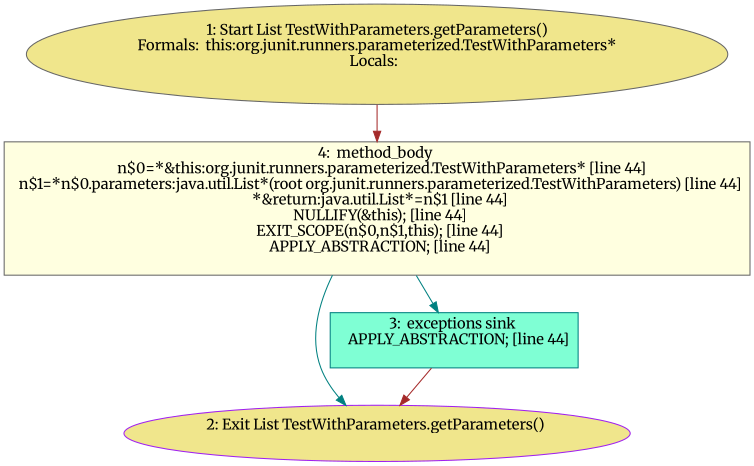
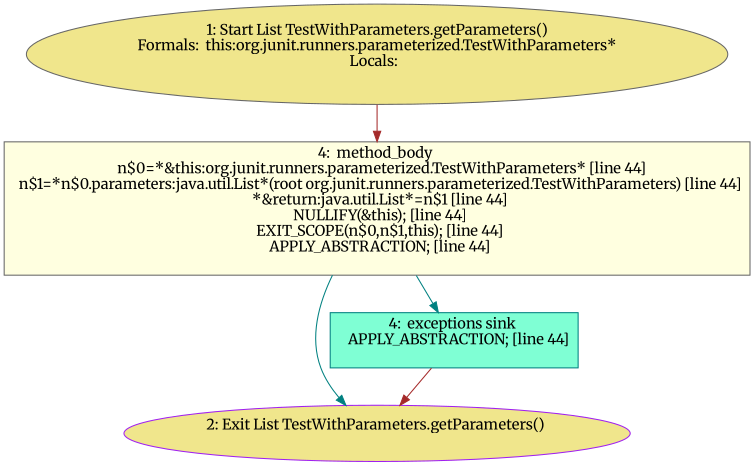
  digraph {
    fontname=Merriweather
    node [color=gray40 style=filled fillcolor=khaki fontname=Merriweather]
    edge [color=brown fontname=Merriweather]
    n1 [label="1: Start List TestWithParameters.getParameters()\nFormals:  this:org.junit.runners.parameterized.TestWithParameters*\nLocals:  \n  "]
    n2 [label="4:  method_body \n   n$0=*&this:org.junit.runners.parameterized.TestWithParameters* [line 44]\n  n$1=*n$0.parameters:java.util.List*(root org.junit.runners.parameterized.TestWithParameters) [line 44]\n  *&return:java.util.List*=n$1 [line 44]\n  NULLIFY(&this); [line 44]\n  EXIT_SCOPE(n$0,n$1,this); [line 44]\n  APPLY_ABSTRACTION; [line 44]\n " shape=box fillcolor=lightyellow]
    n3 [color=purple label="2: Exit List TestWithParameters.getParameters() \n  "]
-   n4 [label="3:  exceptions sink \n   APPLY_ABSTRACTION; [line 44]\n " shape=box fillcolor=aquamarine color=teal]
+   n4 [label="4:  exceptions sink \n   APPLY_ABSTRACTION; [line 44]\n " shape=box fillcolor=aquamarine color=teal]
    n1 -> n2
    n2 -> n3 [color=teal]
    n2 -> n4 [color=teal]
    n4 -> n3
  }
